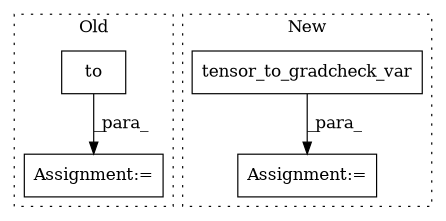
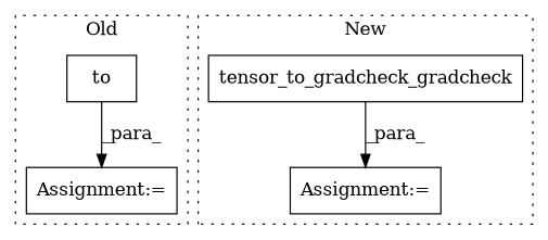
  digraph {
    node [a=32 l=1 shape=box]
    n1 [l="3,1" label=to s="2557,2566"]
    n2 [a=7 label="Assignment:=" s=2537]
-   n3 [l="24,1" label=tensor_to_gradcheck_var s="4374,4407"]
+   n3 [l="24,1" label=tensor_to_gradcheck_gradcheck s="4374,4407"]
    n4 [a=7 label="Assignment:=" s=4358]
    subgraph cluster_1 {
      label=Old
      style=dotted
      n1
      n2
    }
    subgraph cluster_2 {
      label=New
      style=dotted
      n3
      n4
    }
    n1 -> n2 [label=_para_]
    n3 -> n4 [label=_para_]
  }
